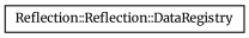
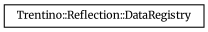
  digraph {
    rankdir=TB
    fontname=Merriweather
-   n1 [color=black fillcolor=white fontname=Merriweather fontsize=10 height=0.2 label="Reflection::Reflection::DataRegistry" shape=record style=filled width=0.4]
+   n1 [color=black fillcolor=white fontname=Merriweather fontsize=10 height=0.2 label="Trentino::Reflection::DataRegistry" shape=record style=filled width=0.4]
  }
